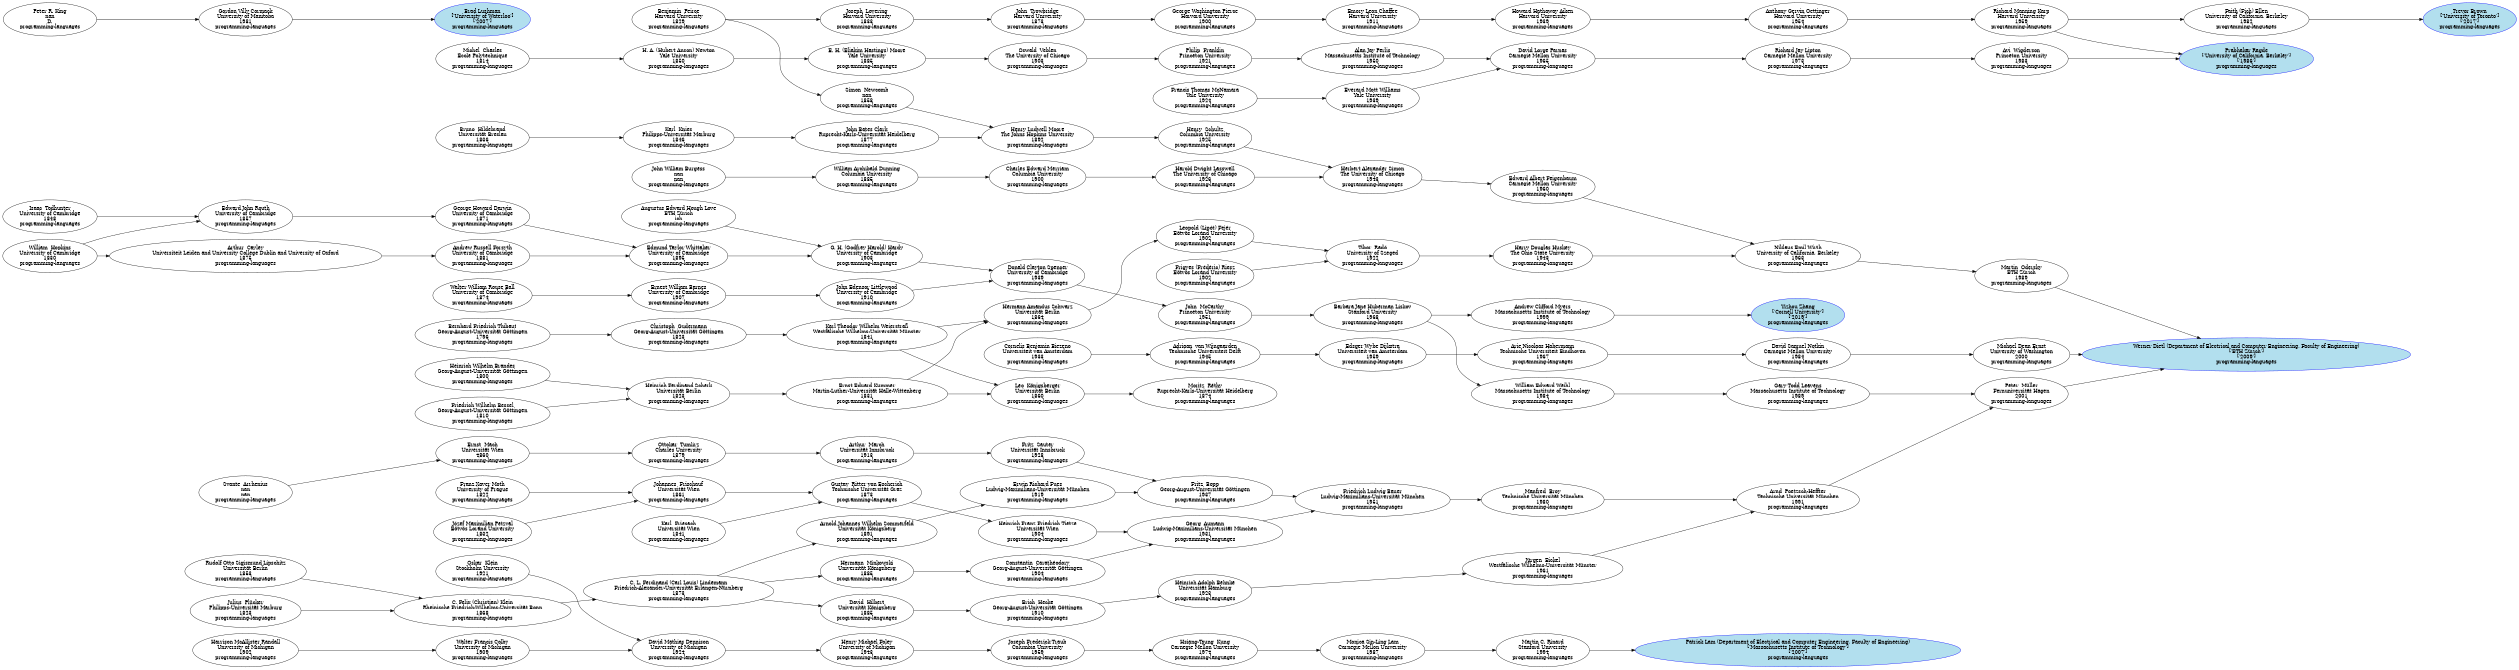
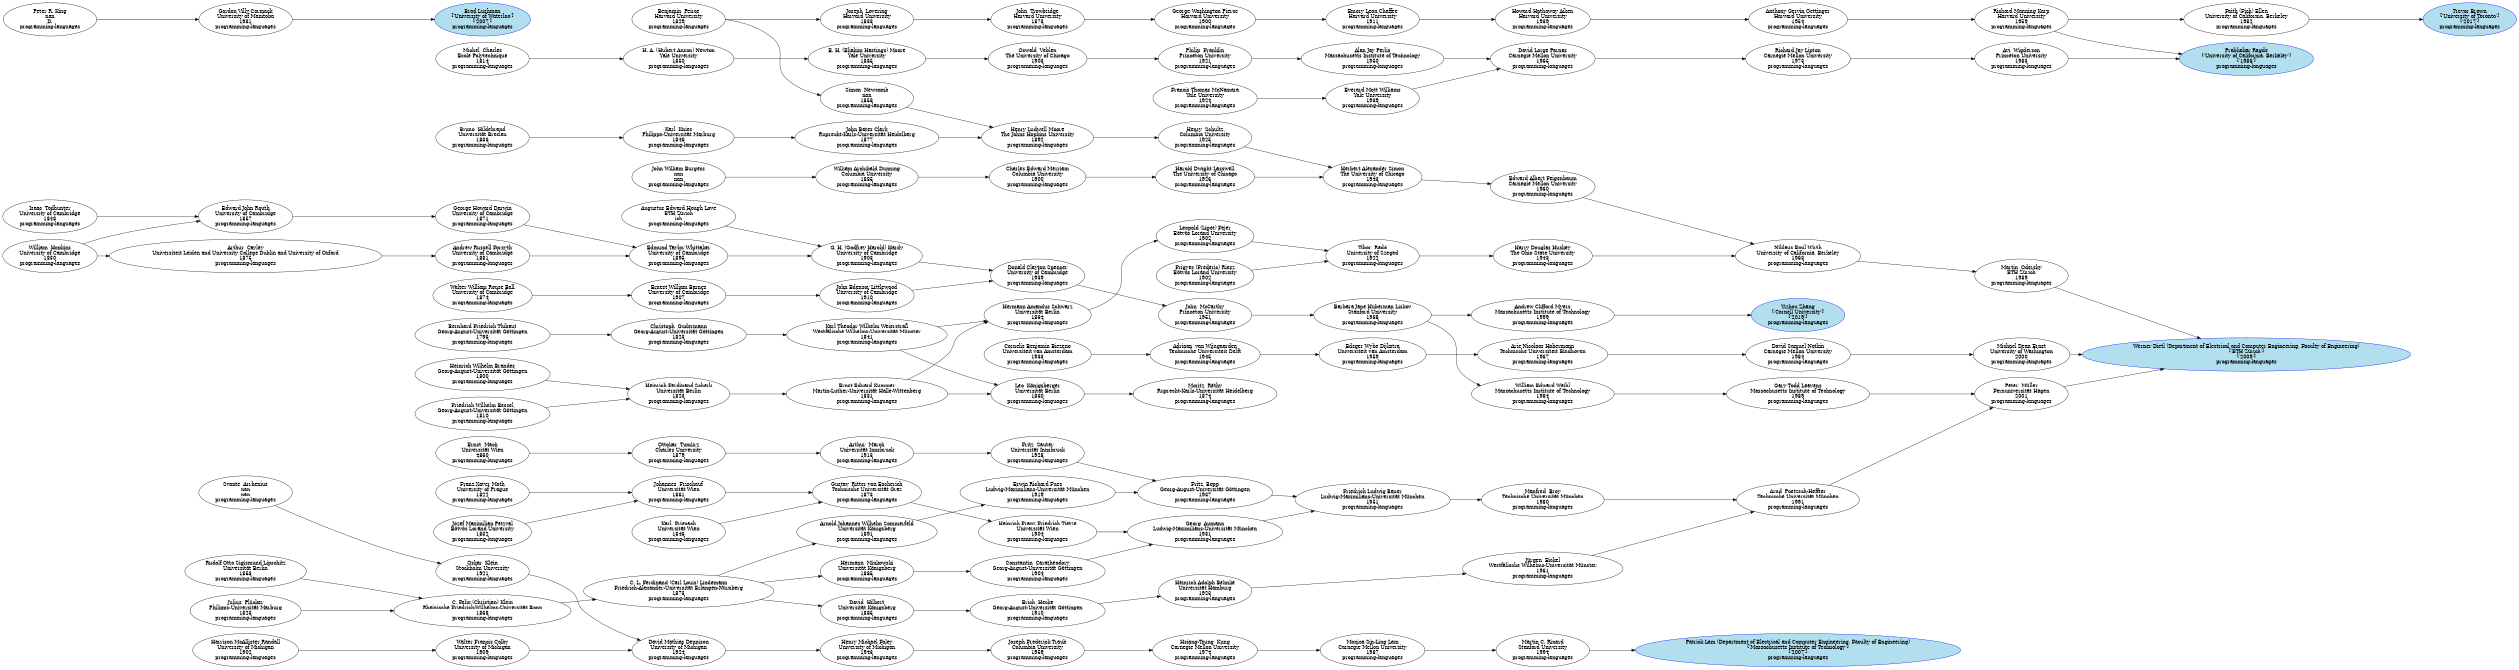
  digraph {
    rankdir=LR
    n1 [color=blue fillcolor=lightblue2 label="Trevor Brown\n['University of Toronto']\n['2017']\nprogramming-languages" style=filled]
    n2 [color=blue fillcolor=lightblue2 label="Prabhakar Ragde\n['University of California, Berkeley']\n['1986']\nprogramming-languages" style=filled]
    n3 [color=blue fillcolor=lightblue2 label="Yizhou Zhang\n['Cornell University']\n['2019']\nprogramming-languages" style=filled]
    n4 [color=blue fillcolor=lightblue2 label="Brad Lushman\n['University of Waterloo']\n['2007']\nprogramming-languages" style=filled]
    n5 [color=blue fillcolor=lightblue2 label="Werner Dietl (Department of Electrical and Computer Engineering, Faculty of Engineering)\n['ETH Zürich']\n['2009']\nprogramming-languages" style=filled]
    n6 [color=blue fillcolor=lightblue2 label="Patrick Lam (Department of Electrical and Computer Engineering, Faculty of Engineering)\n['Massachusetts Institute of Technology']\n['2007']\nprogramming-languages" style=filled]
    n7 [label="Faith (Fich) Ellen\nUniversity of California, Berkeley\n1982\nprogramming-languages"]
    n8 [label="Avi  Wigderson\nPrinceton University\n1983\nprogramming-languages"]
    n9 [label="Richard Manning Karp\nHarvard University\n1959\nprogramming-languages"]
    n10 [label="Andrew Clifford Myers\nMassachusetts Institute of Technology\n1999\nprogramming-languages"]
    n11 [label="Gordon Villy Cormack\nUniversity of Manitoba\n1981\nprogramming-languages"]
    n12 [label="Peter  Müller\nFernuniversität Hagen\n2001\nprogramming-languages"]
    n13 [label="Michael Dean Ernst\nUniversity of Washington\n2000\nprogramming-languages"]
    n14 [label="Martin  Odersky\nETH Zürich\n1989\nprogramming-languages"]
    n15 [label="Martin C. Rinard\nStanford University\n1994\nprogramming-languages"]
    n16 [label="Richard Jay Lipton\nCarnegie Mellon University\n1973\nprogramming-languages"]
    n17 [label="Anthony Gervin Oettinger\nHarvard University\n1954\nprogramming-languages"]
    n18 [label="Barbara Jane Huberman Liskov\nStanford University\n1968\nprogramming-languages"]
    n19 [label="William Edward Weihl\nMassachusetts Institute of Technology\n1984\nprogramming-languages"]
    n20 [label="Gary Todd Leavens\nMassachusetts Institute of Technology\n1989\nprogramming-languages"]
    n21 [label="Peter R. King\nnan\nD.\nprogramming-languages"]
    n22 [label="Arnd  Poetzsch-Heffter\nTechnische Universität München\n1991\nprogramming-languages"]
    n23 [label="David Samuel Notkin\nCarnegie Mellon University\n1984\nprogramming-languages"]
    n24 [label="Niklaus Emil Wirth\nUniversity of California, Berkeley\n1963\nprogramming-languages"]
    n25 [label="Monica Sin-Ling Lam\nCarnegie Mellon University\n1987\nprogramming-languages"]
    n26 [label="David Lorge Parnas\nCarnegie Mellon University\n1965\nprogramming-languages"]
    n27 [label="Howard Hathaway Aiken\nHarvard University\n1939\nprogramming-languages"]
    n28 [label="John  McCarthy\nPrinceton University\n1951\nprogramming-languages"]
    n29 [label="Manfred  Broy\nTechnische Universität München\n1980\nprogramming-languages"]
    n30 [label="Jürgen  Eickel\nWestfälische Wilhelms-Universität Münster\n1961\nprogramming-languages"]
    n31 [label="Arie Nicolaas Habermann\nTechnische Universiteit Eindhoven\n1967\nprogramming-languages"]
    n32 [label="Harry Douglas Huskey\nThe Ohio State University\n1943\nprogramming-languages"]
    n33 [label="Edward Albert Feigenbaum\nCarnegie Mellon University\n1960\nprogramming-languages"]
    n34 [label="Hsiang-Tsung  Kung\nCarnegie Mellon University\n1974\nprogramming-languages"]
    n35 [label="Alan Jay Perlis\nMassachusetts Institute of Technology\n1950\nprogramming-languages"]
    n36 [label="Everard Mott Williams\nYale University\n1939\nprogramming-languages"]
    n37 [label="Emory Leon Chaffee\nHarvard University\n1911\nprogramming-languages"]
    n38 [label="Donald Clayton Spencer\nUniversity of Cambridge\n1939\nprogramming-languages"]
    n39 [label="Friedrich Ludwig Bauer\nLudwig-Maximilians-Universität München\n1951\nprogramming-languages"]
    n40 [label="Heinrich Adolph Behnke\nUniversität Hamburg\n1923\nprogramming-languages"]
    n41 [label="Edsger Wybe Dijkstra\nUniversiteit van Amsterdam\n1959\nprogramming-languages"]
    n42 [label="Tibor  Radó\nUniversity of Szeged\n1922\nprogramming-languages"]
    n43 [label="Herbert Alexander Simon\nThe University of Chicago\n1943\nprogramming-languages"]
    n44 [label="Joseph Frederick Traub\nColumbia University\n1959\nprogramming-languages"]
    n45 [label="Philip  Franklin\nPrinceton University\n1921\nprogramming-languages"]
    n46 [label="Francis Thomas McNamara\nYale University\n1924\nprogramming-languages"]
    n47 [label="George Washington Pierce\nHarvard University\n1900\nprogramming-languages"]
    n48 [label="John Edensor Littlewood\nUniversity of Cambridge\n1910\nprogramming-languages"]
    n49 [label="G. H. (Godfrey Harold) Hardy\nUniversity of Cambridge\n1903\nprogramming-languages"]
    n50 [label="Fritz  Bopp\nGeorg-August-Universität Göttingen\n1937\nprogramming-languages"]
    n51 [label="Georg  Aumann\nLudwig-Maximilians-Universität München\n1931\nprogramming-languages"]
    n52 [label="Erich  Hecke\nGeorg-August-Universität Göttingen\n1910\nprogramming-languages"]
    n53 [label="Adriaan  van Wijngaarden\nTechnische Universiteit Delft\n1945\nprogramming-languages"]
    n54 [label="Frigyes (Frédéric) Riesz\nEötvös Loránd University\n1902\nprogramming-languages"]
    n55 [label="Leopold (Lipót) Fejér\nEötvös Loránd University\n1902\nprogramming-languages"]
    n56 [label="Harold Dwight Lasswell\nThe University of Chicago\n1926\nprogramming-languages"]
    n57 [label="Henry  Schultz\nColumbia University\n1925\nprogramming-languages"]
    n58 [label="Henry Michael Foley\nUniversity of Michigan\n1943\nprogramming-languages"]
    n59 [label="Oswald  Veblen\nThe University of Chicago\n1903\nprogramming-languages"]
    n60 [label="John  Trowbridge\nHarvard University\n1873\nprogramming-languages"]
    n61 [label="Ernest William Barnes\nUniversity of Cambridge\n1907\nprogramming-languages"]
    n62 [label="Augustus Edward Hough Love\nETH Zürich\nich\nprogramming-languages"]
    n63 [label="Edmund Taylor Whittaker\nUniversity of Cambridge\n1895\nprogramming-languages"]
    n64 [label="Erwin Richard Fues\nLudwig-Maximilians-Universität München\n1919\nprogramming-languages"]
    n65 [label="Fritz  Sauter\nUniversität Innsbruck\n1928\nprogramming-languages"]
    n66 [label="Heinrich Franz Friedrich Tietze\nUniversität Wien\n1904\nprogramming-languages"]
    n67 [label="Constantin  Carathéodory\nGeorg-August-Universität Göttingen\n1904\nprogramming-languages"]
    n68 [label="David  Hilbert\nUniversität Königsberg\n1885\nprogramming-languages"]
    n69 [label="Cornelis Benjamin Biezeno\nUniversiteit van Amsterdam\n1933\nprogramming-languages"]
    n70 [label="Hermann Amandus Schwarz\nUniversität Berlin\n1864\nprogramming-languages"]
    n71 [label="Charles Edward Merriam\nColumbia University\n1900\nprogramming-languages"]
    n72 [label="Henry Ludwell Moore\nThe Johns Hopkins University\n1892\nprogramming-languages"]
    n73 [label="David Mathias Dennison\nUniversity of Michigan\n1924\nprogramming-languages"]
    n74 [label="E. H. (Eliakim Hastings) Moore\nYale University\n1885\nprogramming-languages"]
    n75 [label="Joseph  Lovering\nHarvard University\n1833\nprogramming-languages"]
    n76 [label="Walter William Rouse Ball\nUniversity of Cambridge\n1874\nprogramming-languages"]
    n77 [label="Andrew Russell Forsyth\nUniversity of Cambridge\n1881\nprogramming-languages"]
    n78 [label="George Howard Darwin\nUniversity of Cambridge\n1871\nprogramming-languages"]
    n79 [label="Arnold Johannes Wilhelm Sommerfeld\nUniversität Königsberg\n1891\nprogramming-languages"]
    n80 [label="Arthur  March\nUniversität Innsbruck\n1913\nprogramming-languages"]
    n81 [label="Gustav  Ritter von Escherich\nTechnische Universität Graz\n1873\nprogramming-languages"]
    n82 [label="Hermann  Minkowski\nUniversität Königsberg\n1885\nprogramming-languages"]
    n83 [label="C. L. Ferdinand (Carl Louis) Lindemann\nFriedrich-Alexander-Universität Erlangen-Nürnberg\n1873\nprogramming-languages"]
    n84 [label="Moritz  Réthy\nRuprecht-Karls-Universität Heidelberg\n1874\nprogramming-languages"]
    n85 [label="Ernst Eduard Kummer\nMartin-Luther-Universität Halle-Wittenberg\n1831\nprogramming-languages"]
    n86 [label="Leo  Königsberger\nUniversität Berlin\n1860\nprogramming-languages"]
    n87 [label="Karl Theodor Wilhelm Weierstraß\nWestfälische Wilhelms-Universität Münster\n1841\nprogramming-languages"]
    n88 [label="William Archibald Dunning\nColumbia University\n1885\nprogramming-languages"]
    n89 [label="Simon  Newcomb\nnan\n1858\nprogramming-languages"]
    n90 [label="John Bates Clark\nRuprecht-Karls-Universität Heidelberg\n1877\nprogramming-languages"]
    n91 [label="Walter Francis Colby\nUniversity of Michigan\n1909\nprogramming-languages"]
    n92 [label="Oskar  Klein\nStockholm University\n1921\nprogramming-languages"]
    n93 [label="H. A. (Hubert Anson) Newton\nYale University\n1850\nprogramming-languages"]
    n94 [label="Benjamin  Peirce\nHarvard University\n1829\nprogramming-languages"]
    n95 [label="Arthur  Cayley\nUniversiteit Leiden and University College Dublin and University of Oxford\n1875\nprogramming-languages"]
    n96 [label="Edward John Routh\nUniversity of Cambridge\n1857\nprogramming-languages"]
    n97 [label="Ottokar  Tumlirz\nCharles University\n1879\nprogramming-languages"]
    n98 [label="Johannes  Frischauf\nUniversität Wien\n1861\nprogramming-languages"]
-   n99 [label="Karl  Friesach\nUniversität Wien\n1841\nprogramming-languages"]
+   n99 [label="Karl  Friesach\nUniversität Wien\n1846\nprogramming-languages"]
    n100 [label="C. Felix (Christian) Klein\nRheinische Friedrich-Wilhelms-Universität Bonn\n1868\nprogramming-languages"]
    n101 [label="Heinrich Ferdinand Scherk\nUniversität Berlin\n1823\nprogramming-languages"]
    n102 [label="Christoph  Gudermann\nGeorg-August-Universität Göttingen\n1823\nprogramming-languages"]
    n103 [label="John William Burgess\nnan\nnan\nprogramming-languages"]
    n104 [label="Karl  Knies\nPhilipps-Universität Marburg\n1846\nprogramming-languages"]
    n105 [label="Harrison McAllister Randall\nUniversity of Michigan\n1902\nprogramming-languages"]
    n106 [label="Svante  Arrhenius\nnan\nnan\nprogramming-languages"]
    n107 [label="Michel  Chasles\nÉcole Polytechnique\n1814\nprogramming-languages"]
    n108 [label="William  Hopkins\nUniversity of Cambridge\n1830\nprogramming-languages"]
    n109 [label="Isaac  Todhunter\nUniversity of Cambridge\n1848\nprogramming-languages"]
    n110 [label="Ernst  Mach\nUniversität Wien\n4860\nprogramming-languages"]
    n111 [label="Franz Xaver Moth\nUniversity of Prague\n1822\nprogramming-languages"]
    n112 [label="Józef Maximilian Petzval\nEötvös Loránd University\n1832\nprogramming-languages"]
    n113 [label="Julius  Plücker\nPhilipps-Universität Marburg\n1823\nprogramming-languages"]
    n114 [label="Rudolf Otto Sigismund Lipschitz\nUniversität Berlin\n1853\nprogramming-languages"]
    n115 [label="Heinrich Wilhelm Brandes\nGeorg-August-Universität Göttingen\n1800\nprogramming-languages"]
    n116 [label="Friedrich Wilhelm Bessel\nGeorg-August-Universität Göttingen\n1810\nprogramming-languages"]
    n117 [label="Bernhard Friedrich Thibaut\nGeorg-August-Universität Göttingen\n1796\nprogramming-languages"]
    n118 [label="Bruno  Hildebrand\nUniversität Breslau\n1836\nprogramming-languages"]
    n7 -> n1
    n8 -> n2
    n9 -> n2
    n9 -> n7
    n10 -> n3
    n11 -> n4
    n12 -> n5
    n13 -> n5
    n14 -> n5
    n15 -> n6
    n16 -> n8
    n17 -> n9
    n18 -> n10
    n18 -> n19
    n19 -> n20
    n20 -> n12
    n21 -> n11
    n22 -> n12
    n23 -> n13
    n24 -> n14
    n25 -> n15
    n26 -> n16
    n27 -> n17
    n28 -> n18
    n29 -> n22
    n30 -> n22
    n31 -> n23
    n32 -> n24
    n33 -> n24
    n34 -> n25
    n35 -> n26
    n36 -> n26
    n37 -> n27
    n38 -> n28
    n39 -> n29
    n40 -> n30
    n41 -> n31
    n42 -> n32
    n43 -> n33
    n44 -> n34
    n45 -> n35
    n46 -> n36
    n47 -> n37
    n48 -> n38
    n49 -> n38
    n50 -> n39
    n51 -> n39
    n52 -> n40
    n53 -> n41
    n54 -> n42
    n55 -> n42
    n56 -> n43
    n57 -> n43
    n58 -> n44
    n59 -> n45
    n60 -> n47
    n61 -> n48
    n62 -> n49
    n63 -> n49
    n64 -> n50
    n65 -> n50
    n66 -> n51
    n67 -> n51
    n68 -> n52
    n69 -> n53
    n70 -> n55
    n71 -> n56
    n72 -> n57
    n73 -> n58
    n74 -> n59
    n75 -> n60
    n76 -> n61
    n77 -> n63
    n78 -> n63
    n79 -> n64
    n80 -> n65
    n81 -> n66
    n82 -> n67
    n83 -> n68
    n83 -> n79
    n83 -> n82
    n85 -> n70
    n85 -> n86
    n86 -> n84
    n87 -> n70
    n87 -> n86
    n88 -> n71
    n89 -> n72
    n90 -> n72
    n91 -> n73
    n92 -> n73
    n93 -> n74
    n94 -> n75
    n94 -> n89
    n95 -> n77
    n96 -> n78
    n97 -> n80
    n98 -> n81
    n99 -> n81
    n100 -> n83
    n101 -> n85
    n102 -> n87
    n103 -> n88
    n104 -> n90
    n105 -> n91
-   n106 -> n110
+   n106 -> n92
    n107 -> n93
    n108 -> n95
    n108 -> n96
    n109 -> n96
    n110 -> n97
    n111 -> n98
    n112 -> n98
    n113 -> n100
    n114 -> n100
    n115 -> n101
    n116 -> n101
    n117 -> n102
    n118 -> n104
  }
